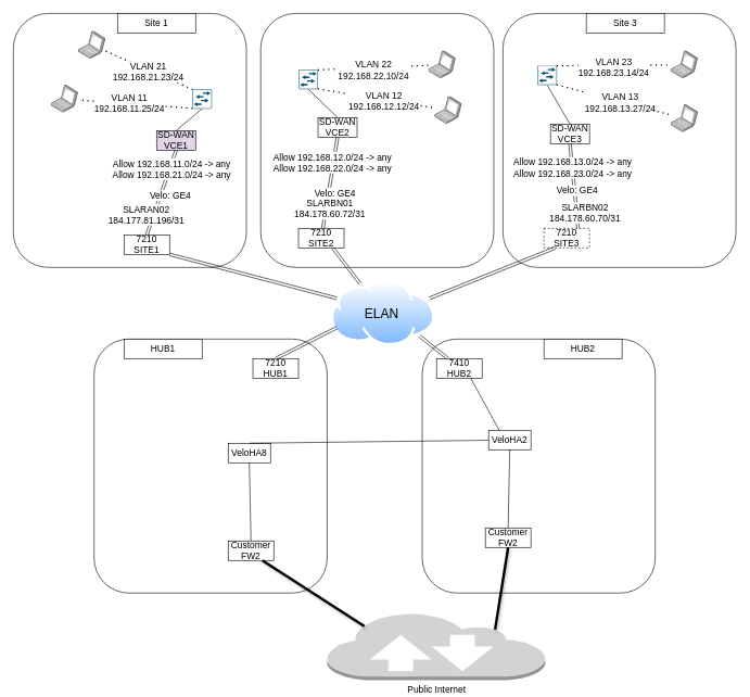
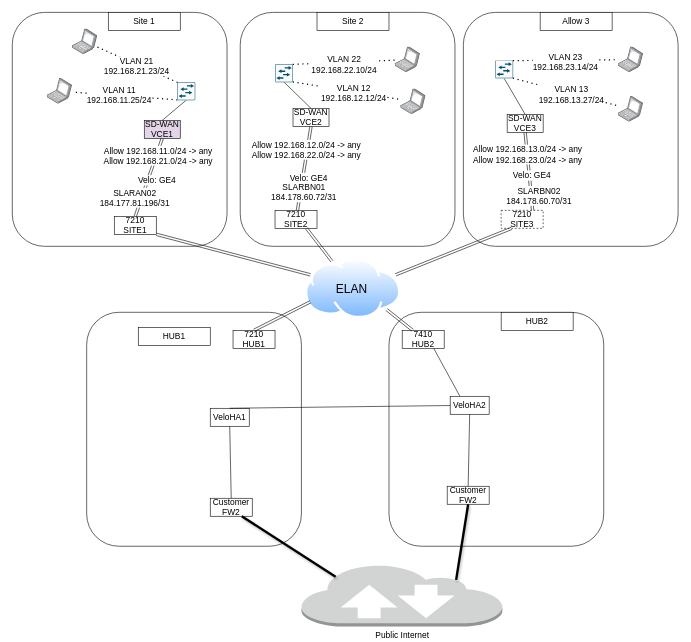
  <mxCell id="0" />
  <mxCell id="1" parent="0" />
  <mxCell id="2" value="" style="image;aspect=fixed;perimeter=ellipsePerimeter;html=1;align=center;shadow=0;dashed=0;spacingTop=3;image=img/lib/active_directory/internet_cloud.svg;fontSize=14;" vertex="1" parent="1"><mxGeometry x="508.63" y="430" width="158.73" height="100" as="geometry" /></mxCell>
  <mxCell id="3" value="" style="rounded=1;whiteSpace=wrap;html=1;fontSize=14;" vertex="1" parent="1"><mxGeometry x="648" y="520" width="358" height="390" as="geometry" /></mxCell>
  <mxCell id="4" value="HUB2" style="rounded=0;whiteSpace=wrap;html=1;fontSize=14;" vertex="1" parent="1"><mxGeometry x="835" y="520" width="120" height="30" as="geometry" /></mxCell>
  <mxCell id="5" value="" style="rounded=1;whiteSpace=wrap;html=1;fontSize=14;" vertex="1" parent="1"><mxGeometry x="144" y="520" width="358" height="390" as="geometry" /></mxCell>
  <mxCell id="6" value="" style="rounded=1;whiteSpace=wrap;html=1;fontSize=14;" parent="1" vertex="1"><mxGeometry x="400" y="20" width="358" height="390" as="geometry" /></mxCell>
  <mxCell id="7" value="" style="rounded=1;whiteSpace=wrap;html=1;fontSize=14;" parent="1" vertex="1"><mxGeometry x="20" y="20" width="358" height="390" as="geometry" /></mxCell>
  <mxCell id="8" value="SD-WAN&lt;div style=&quot;font-size: 14px;&quot;&gt;VCE1&lt;/div&gt;" style="rounded=0;whiteSpace=wrap;html=1;fontSize=14;fillColor=#e1d5e7;" parent="1" vertex="1"><mxGeometry x="240" y="200" width="60" height="30" as="geometry" /></mxCell>
  <mxCell id="9" value="SD-WAN&lt;div style=&quot;font-size: 14px;&quot;&gt;VCE2&lt;/div&gt;" style="rounded=0;whiteSpace=wrap;html=1;fontSize=14;" parent="1" vertex="1"><mxGeometry x="488" y="180" width="60" height="30" as="geometry" /></mxCell>
  <mxCell id="10" value="" style="image;points=[];aspect=fixed;html=1;align=center;shadow=0;dashed=0;image=img/lib/allied_telesis/computer_and_terminals/Laptop.svg;fontSize=14;" parent="1" vertex="1"><mxGeometry x="658" y="77.4" width="42" height="42.6" as="geometry" /></mxCell>
  <mxCell id="11" value="" style="image;points=[];aspect=fixed;html=1;align=center;shadow=0;dashed=0;image=img/lib/allied_telesis/computer_and_terminals/Laptop.svg;fontSize=14;" parent="1" vertex="1"><mxGeometry x="667.36" y="147.4" width="42" height="42.6" as="geometry" /></mxCell>
  <mxCell id="12" value="" style="image;points=[];aspect=fixed;html=1;align=center;shadow=0;dashed=0;image=img/lib/allied_telesis/computer_and_terminals/Laptop.svg;fontSize=14;" parent="1" vertex="1"><mxGeometry x="78" y="130" width="42" height="42.6" as="geometry" /></mxCell>
  <mxCell id="13" value="" style="image;points=[];aspect=fixed;html=1;align=center;shadow=0;dashed=0;image=img/lib/allied_telesis/computer_and_terminals/Laptop.svg;fontSize=14;" parent="1" vertex="1"><mxGeometry x="120" y="47.4" width="42" height="42.6" as="geometry" /></mxCell>
  <mxCell id="14" value="" style="endArrow=none;dashed=1;html=1;dashPattern=1 3;strokeWidth=2;rounded=0;exitX=0.985;exitY=0.015;exitDx=0;exitDy=0;exitPerimeter=0;fontSize=14;" parent="1" source="28" target="10" edge="1"><mxGeometry width="50" height="50" relative="1" as="geometry"><mxPoint x="508" y="130" as="sourcePoint" /><mxPoint x="658" y="110" as="targetPoint" /></mxGeometry></mxCell>
  <mxCell id="15" value="VLAN 22&lt;div style=&quot;font-size: 14px;&quot;&gt;192.168.22.10/24&lt;/div&gt;" style="edgeLabel;html=1;align=center;verticalAlign=middle;resizable=0;points=[];fontSize=14;" parent="14" vertex="1" connectable="0"><mxGeometry x="-0.007" y="-3" relative="1" as="geometry"><mxPoint as="offset" /></mxGeometry></mxCell>
  <mxCell id="16" value="" style="endArrow=none;dashed=1;html=1;dashPattern=1 3;strokeWidth=2;rounded=0;exitX=0.985;exitY=0.985;exitDx=0;exitDy=0;exitPerimeter=0;fontSize=14;" parent="1" source="28" target="11" edge="1"><mxGeometry width="50" height="50" relative="1" as="geometry"><mxPoint x="508" y="140" as="sourcePoint" /><mxPoint x="658" y="193" as="targetPoint" /></mxGeometry></mxCell>
  <mxCell id="17" value="&lt;font style=&quot;font-size: 14px;&quot;&gt;VLAN 12&lt;/font&gt;&lt;div style=&quot;font-size: 14px;&quot;&gt;&lt;font style=&quot;font-size: 14px;&quot;&gt;192.168.12.12/24&lt;/font&gt;&lt;/div&gt;" style="edgeLabel;html=1;align=center;verticalAlign=middle;resizable=0;points=[];fontSize=14;" parent="16" vertex="1" connectable="0"><mxGeometry x="0.117" y="-1" relative="1" as="geometry"><mxPoint as="offset" /></mxGeometry></mxCell>
  <mxCell id="18" value="" style="endArrow=none;dashed=1;html=1;dashPattern=1 3;strokeWidth=2;rounded=0;entryX=0.015;entryY=0.015;entryDx=0;entryDy=0;entryPerimeter=0;fontSize=14;" parent="1" source="13" target="27" edge="1"><mxGeometry width="50" height="50" relative="1" as="geometry"><mxPoint x="182" y="74.4" as="sourcePoint" /><mxPoint x="280" y="105" as="targetPoint" /></mxGeometry></mxCell>
  <mxCell id="19" value="VLAN 21&lt;div style=&quot;font-size: 14px;&quot;&gt;192.168.21.23/24&lt;/div&gt;" style="edgeLabel;html=1;align=center;verticalAlign=middle;resizable=0;points=[];fontSize=14;" parent="18" vertex="1" connectable="0"><mxGeometry x="-0.007" y="-3" relative="1" as="geometry"><mxPoint as="offset" /></mxGeometry></mxCell>
  <mxCell id="20" value="" style="endArrow=none;dashed=1;html=1;dashPattern=1 3;strokeWidth=2;rounded=0;exitX=0.015;exitY=0.985;exitDx=0;exitDy=0;exitPerimeter=0;fontSize=14;" parent="1" source="27" target="12" edge="1"><mxGeometry width="50" height="50" relative="1" as="geometry"><mxPoint x="280" y="105" as="sourcePoint" /><mxPoint x="400" y="169.3" as="targetPoint" /></mxGeometry></mxCell>
  <mxCell id="21" value="VLAN 11&lt;div style=&quot;font-size: 14px;&quot;&gt;192.168.11.25/24&lt;/div&gt;" style="edgeLabel;html=1;align=center;verticalAlign=middle;resizable=0;points=[];fontSize=14;" parent="20" vertex="1" connectable="0"><mxGeometry x="0.117" y="-1" relative="1" as="geometry"><mxPoint as="offset" /></mxGeometry></mxCell>
+ <mxCell id="22" value="Site 2" style="rounded=0;whiteSpace=wrap;html=1;fontSize=14;" parent="1" vertex="1"><mxGeometry x="528" y="20" width="120" height="30" as="geometry" /></mxCell>
  <mxCell id="23" value="Site 1" style="rounded=0;whiteSpace=wrap;html=1;fontSize=14;" parent="1" vertex="1"><mxGeometry x="180" y="20" width="120" height="30" as="geometry" /></mxCell>
  <mxCell id="24" value="" style="endArrow=none;html=1;rounded=0;entryX=0.5;entryY=1;entryDx=0;entryDy=0;exitX=0.5;exitY=0;exitDx=0;exitDy=0;entryPerimeter=0;fontSize=14;" parent="1" source="8" target="27" edge="1"><mxGeometry width="50" height="50" relative="1" as="geometry"><mxPoint x="430" y="340" as="sourcePoint" /><mxPoint x="310" y="220" as="targetPoint" /></mxGeometry></mxCell>
  <mxCell id="25" value="" style="endArrow=none;html=1;rounded=0;entryX=0.5;entryY=1;entryDx=0;entryDy=0;exitX=0.5;exitY=0;exitDx=0;exitDy=0;entryPerimeter=0;fontSize=14;" parent="1" source="27" target="27" edge="1"><mxGeometry width="50" height="50" relative="1" as="geometry"><mxPoint x="430" y="340" as="sourcePoint" /><mxPoint x="310" y="110" as="targetPoint" /></mxGeometry></mxCell>
  <mxCell id="26" value="" style="endArrow=none;html=1;rounded=0;entryX=0.5;entryY=1;entryDx=0;entryDy=0;exitX=0.5;exitY=0;exitDx=0;exitDy=0;entryPerimeter=0;fontSize=14;" parent="1" source="9" target="28" edge="1"><mxGeometry width="50" height="50" relative="1" as="geometry"><mxPoint x="338" y="370" as="sourcePoint" /><mxPoint x="478" y="250" as="targetPoint" /></mxGeometry></mxCell>
  <mxCell id="27" value="" style="sketch=0;points=[[0.015,0.015,0],[0.985,0.015,0],[0.985,0.985,0],[0.015,0.985,0],[0.25,0,0],[0.5,0,0],[0.75,0,0],[1,0.25,0],[1,0.5,0],[1,0.75,0],[0.75,1,0],[0.5,1,0],[0.25,1,0],[0,0.75,0],[0,0.5,0],[0,0.25,0]];verticalLabelPosition=bottom;html=1;verticalAlign=top;aspect=fixed;align=center;pointerEvents=1;shape=mxgraph.cisco19.rect;prIcon=l2_switch;fillColor=#FAFAFA;strokeColor=#005073;fontSize=14;" parent="1" vertex="1"><mxGeometry x="295" y="136.3" width="30" height="30" as="geometry" /></mxCell>
  <mxCell id="28" value="" style="sketch=0;points=[[0.015,0.015,0],[0.985,0.015,0],[0.985,0.985,0],[0.015,0.985,0],[0.25,0,0],[0.5,0,0],[0.75,0,0],[1,0.25,0],[1,0.5,0],[1,0.75,0],[0.75,1,0],[0.5,1,0],[0.25,1,0],[0,0.75,0],[0,0.5,0],[0,0.25,0]];verticalLabelPosition=bottom;html=1;verticalAlign=top;aspect=fixed;align=center;pointerEvents=1;shape=mxgraph.cisco19.rect;prIcon=l2_switch;fillColor=#FAFAFA;strokeColor=#005073;fontSize=14;" parent="1" vertex="1"><mxGeometry x="458" y="106.3" width="30" height="30" as="geometry" /></mxCell>
  <mxCell id="29" value="" style="rounded=1;whiteSpace=wrap;html=1;fontSize=14;" vertex="1" parent="1"><mxGeometry x="772" y="20" width="358" height="390" as="geometry" /></mxCell>
  <mxCell id="30" value="SD-WAN&lt;div style=&quot;font-size: 14px;&quot;&gt;VCE3&lt;/div&gt;" style="rounded=0;whiteSpace=wrap;html=1;fontSize=14;" vertex="1" parent="1"><mxGeometry x="845" y="190" width="60" height="30" as="geometry" /></mxCell>
  <mxCell id="31" value="" style="image;points=[];aspect=fixed;html=1;align=center;shadow=0;dashed=0;image=img/lib/allied_telesis/computer_and_terminals/Laptop.svg;fontSize=14;" vertex="1" parent="1"><mxGeometry x="1030" y="77.4" width="42" height="42.6" as="geometry" /></mxCell>
  <mxCell id="32" value="" style="image;points=[];aspect=fixed;html=1;align=center;shadow=0;dashed=0;image=img/lib/allied_telesis/computer_and_terminals/Laptop.svg;fontSize=14;" vertex="1" parent="1"><mxGeometry x="1030" y="160" width="42" height="42.6" as="geometry" /></mxCell>
  <mxCell id="33" value="" style="endArrow=none;dashed=1;html=1;dashPattern=1 3;strokeWidth=2;rounded=0;exitX=0.985;exitY=0.015;exitDx=0;exitDy=0;exitPerimeter=0;fontSize=14;" edge="1" parent="1" source="39" target="31"><mxGeometry width="50" height="50" relative="1" as="geometry"><mxPoint x="880" y="130" as="sourcePoint" /><mxPoint x="1030" y="110" as="targetPoint" /></mxGeometry></mxCell>
  <mxCell id="34" value="VLAN 23&lt;div style=&quot;font-size: 14px;&quot;&gt;192.168.23.14/24&lt;/div&gt;" style="edgeLabel;html=1;align=center;verticalAlign=middle;resizable=0;points=[];fontSize=14;" vertex="1" connectable="0" parent="33"><mxGeometry x="-0.007" y="-3" relative="1" as="geometry"><mxPoint as="offset" /></mxGeometry></mxCell>
  <mxCell id="35" value="" style="endArrow=none;dashed=1;html=1;dashPattern=1 3;strokeWidth=2;rounded=0;exitX=0.985;exitY=0.985;exitDx=0;exitDy=0;exitPerimeter=0;fontSize=14;" edge="1" parent="1" source="39" target="32"><mxGeometry width="50" height="50" relative="1" as="geometry"><mxPoint x="880" y="140" as="sourcePoint" /><mxPoint x="1030" y="193" as="targetPoint" /></mxGeometry></mxCell>
  <mxCell id="36" value="VLAN 13&lt;div style=&quot;font-size: 14px;&quot;&gt;192.168.13.27/24&lt;/div&gt;" style="edgeLabel;html=1;align=center;verticalAlign=middle;resizable=0;points=[];fontSize=14;" vertex="1" connectable="0" parent="35"><mxGeometry x="0.117" y="-1" relative="1" as="geometry"><mxPoint as="offset" /></mxGeometry></mxCell>
- <mxCell id="37" value="Site 3" style="rounded=0;whiteSpace=wrap;html=1;fontSize=14;" vertex="1" parent="1"><mxGeometry x="900" y="20" width="120" height="30" as="geometry" /></mxCell>
+ <mxCell id="37" value="Allow 3" style="rounded=0;whiteSpace=wrap;html=1;fontSize=14;" vertex="1" parent="1"><mxGeometry x="900" y="20" width="120" height="30" as="geometry" /></mxCell>
  <mxCell id="38" value="" style="endArrow=none;html=1;rounded=0;entryX=0.5;entryY=1;entryDx=0;entryDy=0;exitX=0.5;exitY=0;exitDx=0;exitDy=0;entryPerimeter=0;fontSize=14;" edge="1" parent="1" source="30" target="39"><mxGeometry width="50" height="50" relative="1" as="geometry"><mxPoint x="710" y="370" as="sourcePoint" /><mxPoint x="850" y="250" as="targetPoint" /></mxGeometry></mxCell>
  <mxCell id="39" value="" style="sketch=0;points=[[0.015,0.015,0],[0.985,0.015,0],[0.985,0.985,0],[0.015,0.985,0],[0.25,0,0],[0.5,0,0],[0.75,0,0],[1,0.25,0],[1,0.5,0],[1,0.75,0],[0.75,1,0],[0.5,1,0],[0.25,1,0],[0,0.75,0],[0,0.5,0],[0,0.25,0]];verticalLabelPosition=bottom;html=1;verticalAlign=top;aspect=fixed;align=center;pointerEvents=1;shape=mxgraph.cisco19.rect;prIcon=l2_switch;fillColor=#FAFAFA;strokeColor=#005073;fontSize=14;" vertex="1" parent="1"><mxGeometry x="825" y="100" width="30" height="30" as="geometry" /></mxCell>
  <mxCell id="40" value="7210&lt;div style=&quot;font-size: 14px;&quot;&gt;SITE1&lt;/div&gt;" style="rounded=0;whiteSpace=wrap;html=1;fontSize=14;" vertex="1" parent="1"><mxGeometry x="190" y="360" width="70" height="30" as="geometry" /></mxCell>
  <mxCell id="41" value="" style="shape=link;html=1;rounded=0;exitX=0.5;exitY=0;exitDx=0;exitDy=0;entryX=0.5;entryY=1;entryDx=0;entryDy=0;fontSize=14;" edge="1" parent="1" source="40" target="8"><mxGeometry width="100" relative="1" as="geometry"><mxPoint x="240" y="380" as="sourcePoint" /><mxPoint x="350" y="680" as="targetPoint" /></mxGeometry></mxCell>
  <mxCell id="42" value="&lt;font style=&quot;font-size: 14px;&quot;&gt;SLARAN02&lt;/font&gt;&lt;div style=&quot;font-size: 14px;&quot;&gt;&lt;font style=&quot;font-size: 14px;&quot;&gt;184.177.81.196/31&lt;/font&gt;&lt;/div&gt;" style="edgeLabel;html=1;align=center;verticalAlign=middle;resizable=0;points=[];fontSize=14;" vertex="1" connectable="0" parent="41"><mxGeometry x="-0.113" y="-1" relative="1" as="geometry"><mxPoint x="-22" y="26" as="offset" /></mxGeometry></mxCell>
  <mxCell id="43" value="&lt;font style=&quot;font-size: 14px;&quot;&gt;Allow 192.168.11.0/24 -&amp;gt; any&lt;/font&gt;&lt;div style=&quot;font-size: 14px;&quot;&gt;&lt;font style=&quot;font-size: 14px;&quot;&gt;Allow 192.168.21.0/24 -&amp;gt; any&lt;br style=&quot;font-size: 14px;&quot;&gt;&lt;/font&gt;&lt;/div&gt;" style="edgeLabel;html=1;align=center;verticalAlign=middle;resizable=0;points=[];fontSize=14;" vertex="1" connectable="0" parent="41"><mxGeometry x="0.352" y="1" relative="1" as="geometry"><mxPoint x="8" y="-13" as="offset" /></mxGeometry></mxCell>
  <mxCell id="44" value="7210&lt;div style=&quot;font-size: 14px;&quot;&gt;SITE2&lt;/div&gt;" style="rounded=0;whiteSpace=wrap;html=1;fontSize=14;" vertex="1" parent="1"><mxGeometry x="458" y="350" width="70" height="30" as="geometry" /></mxCell>
  <mxCell id="45" value="" style="shape=link;html=1;rounded=0;entryX=0.5;entryY=1;entryDx=0;entryDy=0;fontSize=14;" edge="1" parent="1" source="44" target="9"><mxGeometry width="100" relative="1" as="geometry"><mxPoint x="493" y="350" as="sourcePoint" /><mxPoint x="640" y="680" as="targetPoint" /></mxGeometry></mxCell>
  <mxCell id="46" value="&lt;font style=&quot;font-size: 14px;&quot;&gt;SLARBN01&lt;/font&gt;&lt;div style=&quot;font-size: 14px;&quot;&gt;&lt;font style=&quot;font-size: 14px;&quot;&gt;184.178.60.72/31&lt;/font&gt;&lt;/div&gt;" style="edgeLabel;html=1;align=center;verticalAlign=middle;resizable=0;points=[];fontSize=14;" vertex="1" connectable="0" parent="45"><mxGeometry x="0.009" y="1" relative="1" as="geometry"><mxPoint y="41" as="offset" /></mxGeometry></mxCell>
  <mxCell id="47" value="&lt;font style=&quot;font-size: 14px;&quot;&gt;Allow 192.168.12.0/24 -&amp;gt; any&lt;/font&gt;&lt;div style=&quot;font-size: 14px;&quot;&gt;&lt;font style=&quot;font-size: 14px;&quot;&gt;Allow 192.168.22.0/24 -&amp;gt; any&lt;/font&gt;&lt;/div&gt;" style="edgeLabel;html=1;align=center;verticalAlign=middle;resizable=0;points=[];fontSize=14;" vertex="1" connectable="0" parent="45"><mxGeometry x="0.433" y="2" relative="1" as="geometry"><mxPoint as="offset" /></mxGeometry></mxCell>
  <mxCell id="48" value="Velo: GE4" style="edgeLabel;html=1;align=center;verticalAlign=middle;resizable=0;points=[];fontSize=14;" vertex="1" connectable="0" parent="45"><mxGeometry x="-0.026" y="-2" relative="1" as="geometry"><mxPoint x="5" y="13" as="offset" /></mxGeometry></mxCell>
  <mxCell id="49" value="7210&lt;div style=&quot;font-size: 14px;&quot;&gt;SITE3&lt;/div&gt;" style="rounded=0;whiteSpace=wrap;html=1;fontSize=14;dashed=1;" vertex="1" parent="1"><mxGeometry x="835" y="350" width="70" height="30" as="geometry" /></mxCell>
  <mxCell id="50" value="" style="shape=link;html=1;rounded=0;exitX=0.75;exitY=0;exitDx=0;exitDy=0;entryX=0.5;entryY=1;entryDx=0;entryDy=0;fontSize=14;" edge="1" parent="1" source="49" target="30"><mxGeometry width="100" relative="1" as="geometry"><mxPoint x="503" y="390" as="sourcePoint" /><mxPoint x="640" y="680" as="targetPoint" /></mxGeometry></mxCell>
  <mxCell id="51" value="&lt;font style=&quot;font-size: 14px;&quot;&gt;SLARBN02&lt;/font&gt;&lt;div style=&quot;font-size: 14px;&quot;&gt;&lt;font style=&quot;font-size: 14px;&quot;&gt;184.178.60.70/31&lt;/font&gt;&lt;/div&gt;" style="edgeLabel;html=1;align=center;verticalAlign=middle;resizable=0;points=[];fontSize=14;" vertex="1" connectable="0" parent="50"><mxGeometry x="-0.009" y="-4" relative="1" as="geometry"><mxPoint x="12" y="41" as="offset" /></mxGeometry></mxCell>
  <mxCell id="52" value="&lt;font style=&quot;font-size: 14px;&quot;&gt;Allow 192.168.13.0/24 -&amp;gt; any&lt;/font&gt;&lt;div style=&quot;font-size: 14px;&quot;&gt;&lt;font style=&quot;font-size: 14px;&quot;&gt;Allow 192.168.23.0/24 -&amp;gt; any&lt;/font&gt;&lt;/div&gt;" style="edgeLabel;html=1;align=center;verticalAlign=middle;resizable=0;points=[];fontSize=14;" vertex="1" connectable="0" parent="50"><mxGeometry x="0.43" relative="1" as="geometry"><mxPoint y="-1" as="offset" /></mxGeometry></mxCell>
- <mxCell id="53" value="HUB1" style="rounded=0;whiteSpace=wrap;html=1;fontSize=14;" vertex="1" parent="1"><mxGeometry x="190" y="520" width="120" height="30" as="geometry" /></mxCell>
+ <mxCell id="53" value="HUB1" style="rounded=0;whiteSpace=wrap;html=1;fontSize=14;" vertex="1" parent="1"><mxGeometry x="230" y="545" width="120" height="30" as="geometry" /></mxCell>
  <mxCell id="54" value="7210&lt;div style=&quot;font-size: 14px;&quot;&gt;HUB1&lt;/div&gt;" style="rounded=0;whiteSpace=wrap;html=1;fontSize=14;" vertex="1" parent="1"><mxGeometry x="388" y="550" width="70" height="30" as="geometry" /></mxCell>
  <mxCell id="55" value="7410&lt;div style=&quot;font-size: 14px;&quot;&gt;HUB2&lt;/div&gt;" style="rounded=0;whiteSpace=wrap;html=1;fontSize=14;" vertex="1" parent="1"><mxGeometry x="670" y="550" width="70" height="30" as="geometry" /></mxCell>
  <mxCell id="56" value="Customer FW2" style="rounded=0;whiteSpace=wrap;html=1;fontSize=14;" vertex="1" parent="1"><mxGeometry x="745" y="810" width="70" height="30" as="geometry" /></mxCell>
  <mxCell id="57" value="Customer FW2" style="rounded=0;whiteSpace=wrap;html=1;fontSize=14;" vertex="1" parent="1"><mxGeometry x="350" y="830" width="70" height="30" as="geometry" /></mxCell>
  <mxCell id="58" value="" style="endArrow=none;html=1;rounded=0;entryX=0.75;entryY=1;entryDx=0;entryDy=0;exitX=0.25;exitY=0;exitDx=0;exitDy=0;fontSize=14;" edge="1" parent="1" source="60" target="55"><mxGeometry width="50" height="50" relative="1" as="geometry"><mxPoint x="618" y="690" as="sourcePoint" /><mxPoint x="668" y="640" as="targetPoint" /></mxGeometry></mxCell>
- <mxCell id="59" value="VeloHA8" style="rounded=0;whiteSpace=wrap;html=1;fontSize=14;" vertex="1" parent="1"><mxGeometry x="350" y="680" width="65" height="30" as="geometry" /></mxCell>
+ <mxCell id="59" value="VeloHA1" style="rounded=0;whiteSpace=wrap;html=1;fontSize=14;" vertex="1" parent="1"><mxGeometry x="350" y="680" width="65" height="30" as="geometry" /></mxCell>
  <mxCell id="60" value="VeloHA2" style="rounded=0;whiteSpace=wrap;html=1;fontSize=14;" vertex="1" parent="1"><mxGeometry x="750" y="660" width="65" height="30" as="geometry" /></mxCell>
  <mxCell id="61" value="" style="endArrow=none;html=1;rounded=0;entryX=0.5;entryY=0;entryDx=0;entryDy=0;exitX=0.5;exitY=1;exitDx=0;exitDy=0;fontSize=14;" edge="1" parent="1" source="60" target="56"><mxGeometry width="50" height="50" relative="1" as="geometry"><mxPoint x="838" y="765" as="sourcePoint" /><mxPoint x="770" y="750" as="targetPoint" /></mxGeometry></mxCell>
  <mxCell id="62" value="" style="endArrow=none;html=1;rounded=0;exitX=0.5;exitY=0;exitDx=0;exitDy=0;fontSize=14;" edge="1" parent="1" source="59" target="60"><mxGeometry width="50" height="50" relative="1" as="geometry"><mxPoint x="307" y="730" as="sourcePoint" /><mxPoint x="382" y="680" as="targetPoint" /></mxGeometry></mxCell>
  <mxCell id="63" value="" style="endArrow=none;html=1;rounded=0;entryX=0.5;entryY=0;entryDx=0;entryDy=0;fontSize=14;exitX=0.5;exitY=1;exitDx=0;exitDy=0;" edge="1" parent="1" source="59" target="57"><mxGeometry width="50" height="50" relative="1" as="geometry"><mxPoint x="385" y="720" as="sourcePoint" /><mxPoint x="307" y="760" as="targetPoint" /></mxGeometry></mxCell>
  <mxCell id="64" value="&lt;font style=&quot;font-size: 14px;&quot;&gt;Public Internet&lt;/font&gt;" style="outlineConnect=0;dashed=0;verticalLabelPosition=bottom;verticalAlign=top;align=center;html=1;shape=mxgraph.aws3.internet_2;fillColor=#D2D3D3;gradientColor=none;fontSize=14;" vertex="1" parent="1"><mxGeometry x="502" y="940" width="335" height="104" as="geometry" /></mxCell>
  <mxCell id="65" value="" style="endArrow=none;html=1;rounded=0;entryX=0.75;entryY=1;entryDx=0;entryDy=0;exitX=0.17;exitY=0.2;exitDx=0;exitDy=0;exitPerimeter=0;strokeWidth=4;shadow=1;fontSize=14;" edge="1" parent="1" source="64" target="57"><mxGeometry width="50" height="50" relative="1" as="geometry"><mxPoint x="319" y="850" as="sourcePoint" /><mxPoint x="375" y="890" as="targetPoint" /></mxGeometry></mxCell>
  <mxCell id="66" value="" style="endArrow=none;html=1;rounded=0;entryX=0.77;entryY=0.25;entryDx=0;entryDy=0;exitX=0.5;exitY=1;exitDx=0;exitDy=0;strokeWidth=4;shadow=1;entryPerimeter=0;fontSize=14;" edge="1" parent="1" source="56" target="64"><mxGeometry width="50" height="50" relative="1" as="geometry"><mxPoint x="469" y="1041" as="sourcePoint" /><mxPoint x="393" y="920" as="targetPoint" /></mxGeometry></mxCell>
  <mxCell id="67" value="Velo: GE4" style="edgeLabel;html=1;align=center;verticalAlign=middle;resizable=0;points=[];fontSize=14;" vertex="1" connectable="0" parent="1"><mxGeometry x="260" y="299.997" as="geometry" /></mxCell>
  <mxCell id="68" value="Velo: GE4" style="edgeLabel;html=1;align=center;verticalAlign=middle;resizable=0;points=[];fontSize=14;" vertex="1" connectable="0" parent="1"><mxGeometry x="540" y="309.997" as="geometry"><mxPoint x="345" y="-18" as="offset" /></mxGeometry></mxCell>
  <mxCell id="69" value="" style="shape=link;html=1;rounded=0;exitX=1;exitY=1;exitDx=0;exitDy=0;entryX=0;entryY=0.25;entryDx=0;entryDy=0;fontSize=14;" edge="1" parent="1" source="40" target="2"><mxGeometry width="100" relative="1" as="geometry"><mxPoint x="520" y="410" as="sourcePoint" /><mxPoint x="620" y="410" as="targetPoint" /></mxGeometry></mxCell>
  <mxCell id="70" value="" style="shape=link;html=1;rounded=0;exitX=0.75;exitY=1;exitDx=0;exitDy=0;entryX=0.25;entryY=0;entryDx=0;entryDy=0;fontSize=14;" edge="1" parent="1" source="44" target="2"><mxGeometry width="100" relative="1" as="geometry"><mxPoint x="270" y="400" as="sourcePoint" /><mxPoint x="518" y="457" as="targetPoint" /></mxGeometry></mxCell>
  <mxCell id="71" value="" style="shape=link;html=1;rounded=0;exitX=0.25;exitY=1;exitDx=0;exitDy=0;entryX=1;entryY=0.25;entryDx=0;entryDy=0;fontSize=14;" edge="1" parent="1" source="49" target="2"><mxGeometry width="100" relative="1" as="geometry"><mxPoint x="521" y="390" as="sourcePoint" /><mxPoint x="554" y="435" as="targetPoint" /></mxGeometry></mxCell>
  <mxCell id="72" value="" style="shape=link;html=1;rounded=0;exitX=0;exitY=0.75;exitDx=0;exitDy=0;entryX=0.5;entryY=0;entryDx=0;entryDy=0;fontSize=14;" edge="1" parent="1" source="2" target="54"><mxGeometry width="100" relative="1" as="geometry"><mxPoint x="531" y="400" as="sourcePoint" /><mxPoint x="564" y="445" as="targetPoint" /></mxGeometry></mxCell>
  <mxCell id="73" value="" style="shape=link;html=1;rounded=0;exitX=0.25;exitY=0;exitDx=0;exitDy=0;entryX=1;entryY=1;entryDx=0;entryDy=0;fontSize=14;" edge="1" parent="1" source="55" target="2"><mxGeometry width="100" relative="1" as="geometry"><mxPoint x="541" y="410" as="sourcePoint" /><mxPoint x="574" y="455" as="targetPoint" /></mxGeometry></mxCell>
  <mxCell id="74" value="&lt;font style=&quot;font-size: 20px;&quot;&gt;ELAN&lt;/font&gt;" style="text;html=1;align=center;verticalAlign=middle;whiteSpace=wrap;rounded=0;fontSize=20;" vertex="1" parent="1"><mxGeometry x="555.63" y="465" width="60" height="30" as="geometry" /></mxCell>
